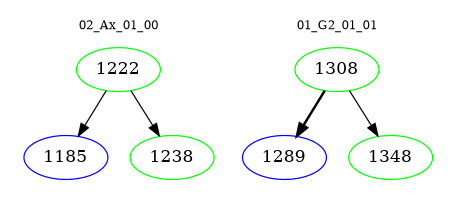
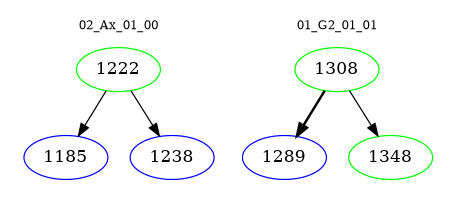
  digraph {
    node [color=green]
    edge [color=black style=solid]
    n1 [label=1222]
    n2 [color=blue label=1185]
-   n3 [label=1238]
+   n3 [color=blue label=1238]
    n4 [label=1308]
    n5 [color=blue label=1289]
    n6 [label=1348]
    subgraph cluster_1 {
      color=white
      fontsize=10
      label="02_Ax_01_00"
      n1
      n2
      n3
    }
    subgraph cluster_2 {
      color=white
      fontsize=10
      label="01_G2_01_01"
      n4
      n5
      n6
    }
    n1 -> n2
    n1 -> n3
    n4 -> n5 [style=bold]
    n4 -> n6
  }
